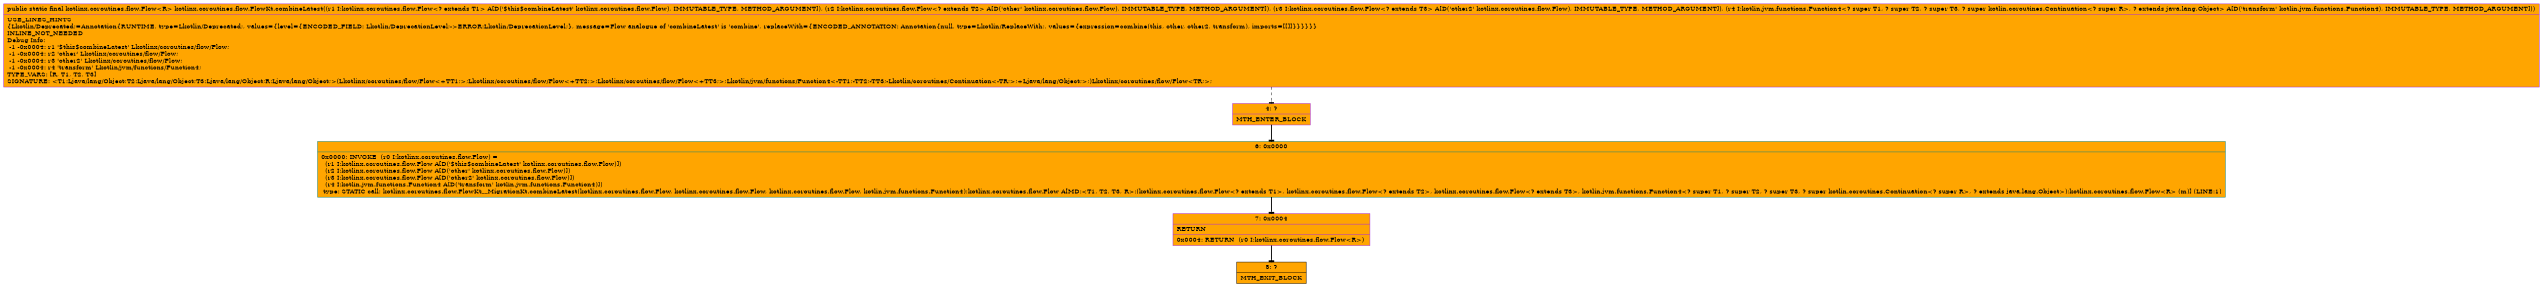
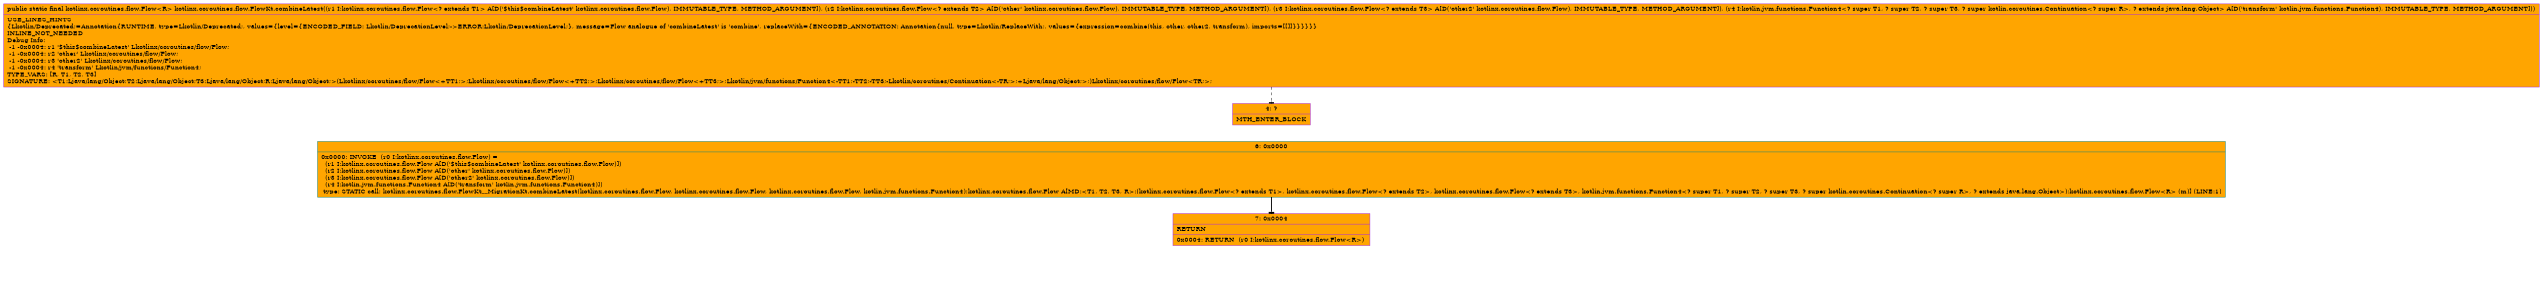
  digraph {
    node [color=purple fillcolor=orange shape=record style=filled]
    edge [arrowhead=tee style=bold]
    n1 [label="{4\:\ ?|MTH_ENTER_BLOCK\l}"]
    n2 [color=teal label="{6\:\ 0x0000|0x0000: INVOKE  (r0 I:kotlinx.coroutines.flow.Flow) = \l  (r1 I:kotlinx.coroutines.flow.Flow A[D('$this$combineLatest' kotlinx.coroutines.flow.Flow)])\l  (r2 I:kotlinx.coroutines.flow.Flow A[D('other' kotlinx.coroutines.flow.Flow)])\l  (r3 I:kotlinx.coroutines.flow.Flow A[D('other2' kotlinx.coroutines.flow.Flow)])\l  (r4 I:kotlin.jvm.functions.Function4 A[D('transform' kotlin.jvm.functions.Function4)])\l type: STATIC call: kotlinx.coroutines.flow.FlowKt__MigrationKt.combineLatest(kotlinx.coroutines.flow.Flow, kotlinx.coroutines.flow.Flow, kotlinx.coroutines.flow.Flow, kotlin.jvm.functions.Function4):kotlinx.coroutines.flow.Flow A[MD:\<T1, T2, T3, R\>:(kotlinx.coroutines.flow.Flow\<? extends T1\>, kotlinx.coroutines.flow.Flow\<? extends T2\>, kotlinx.coroutines.flow.Flow\<? extends T3\>, kotlin.jvm.functions.Function4\<? super T1, ? super T2, ? super T3, ? super kotlin.coroutines.Continuation\<? super R\>, ? extends java.lang.Object\>):kotlinx.coroutines.flow.Flow\<R\> (m)] (LINE:1)\l}"]
    n3 [label="{7\:\ 0x0004|RETURN\l|0x0004: RETURN  (r0 I:kotlinx.coroutines.flow.Flow\<R\>) \l}"]
-   n4 [color=black label="{5\:\ ?|MTH_EXIT_BLOCK\l}"]
    n5 [label="{public static final kotlinx.coroutines.flow.Flow\<R\> kotlinx.coroutines.flow.FlowKt.combineLatest((r1 I:kotlinx.coroutines.flow.Flow\<? extends T1\> A[D('$this$combineLatest' kotlinx.coroutines.flow.Flow), IMMUTABLE_TYPE, METHOD_ARGUMENT]), (r2 I:kotlinx.coroutines.flow.Flow\<? extends T2\> A[D('other' kotlinx.coroutines.flow.Flow), IMMUTABLE_TYPE, METHOD_ARGUMENT]), (r3 I:kotlinx.coroutines.flow.Flow\<? extends T3\> A[D('other2' kotlinx.coroutines.flow.Flow), IMMUTABLE_TYPE, METHOD_ARGUMENT]), (r4 I:kotlin.jvm.functions.Function4\<? super T1, ? super T2, ? super T3, ? super kotlin.coroutines.Continuation\<? super R\>, ? extends java.lang.Object\> A[D('transform' kotlin.jvm.functions.Function4), IMMUTABLE_TYPE, METHOD_ARGUMENT]))  | USE_LINES_HINTS\l\{Lkotlin\/Deprecated;=Annotation\{RUNTIME, type=Lkotlin\/Deprecated;, values=\{level=\{ENCODED_FIELD: Lkotlin\/DeprecationLevel;\-\>ERROR:Lkotlin\/DeprecationLevel;\}, message=Flow analogue of 'combineLatest' is 'combine', replaceWith=\{ENCODED_ANNOTATION: Annotation\{null, type=Lkotlin\/ReplaceWith;, values=\{expression=combine(this, other, other2, transform), imports=[[]]\}\}\}\}\}\}\lINLINE_NOT_NEEDED\lDebug Info:\l  \-1 \-0x0004: r1 '$this$combineLatest' Lkotlinx\/coroutines\/flow\/Flow;\l  \-1 \-0x0004: r2 'other' Lkotlinx\/coroutines\/flow\/Flow;\l  \-1 \-0x0004: r3 'other2' Lkotlinx\/coroutines\/flow\/Flow;\l  \-1 \-0x0004: r4 'transform' Lkotlin\/jvm\/functions\/Function4;\lTYPE_VARS: [R, T1, T2, T3]\lSIGNATURE: \<T1:Ljava\/lang\/Object;T2:Ljava\/lang\/Object;T3:Ljava\/lang\/Object;R:Ljava\/lang\/Object;\>(Lkotlinx\/coroutines\/flow\/Flow\<+TT1;\>;Lkotlinx\/coroutines\/flow\/Flow\<+TT2;\>;Lkotlinx\/coroutines\/flow\/Flow\<+TT3;\>;Lkotlin\/jvm\/functions\/Function4\<\-TT1;\-TT2;\-TT3;\-Lkotlin\/coroutines\/Continuation\<\-TR;\>;+Ljava\/lang\/Object;\>;)Lkotlinx\/coroutines\/flow\/Flow\<TR;\>;\l}"]
-   n1 -> n2
    n2 -> n3
-   n3 -> n4
    n5 -> n1 [style=dashed]
  }
